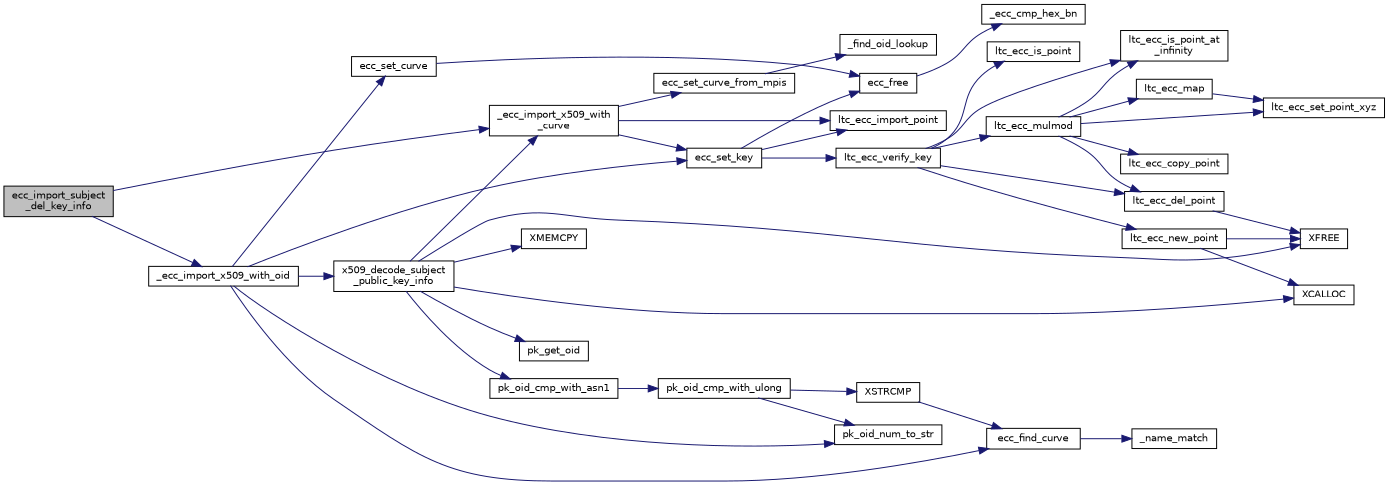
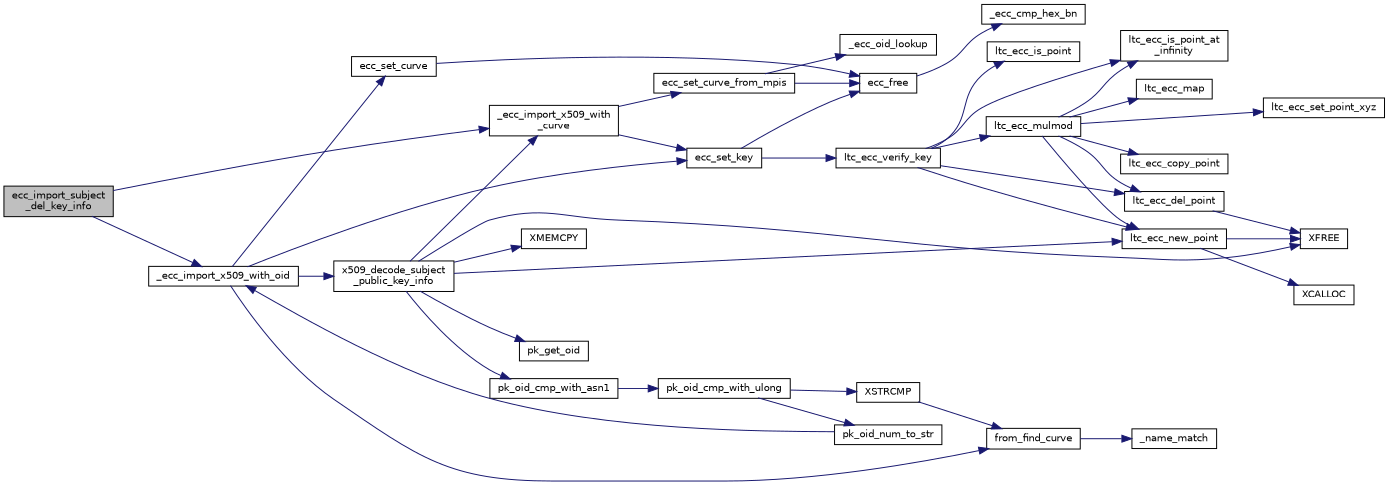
  digraph {
    rankdir=LR
    node [color=black fillcolor=white fontname=Helvetica fontsize=10 shape=record style=filled]
    edge [color=midnightblue fontname=Helvetica fontsize=10 labelfontname=Helvetica labelfontsize=10 style=solid]
    n1 [fillcolor=grey75 fontcolor=black height=0.2 label="ecc_import_subject\l_del_key_info" width=0.4]
    n2 [height=0.2 label="_ecc_import_x509_with\l_curve" width=0.4]
    n3 [height=0.2 label=_ecc_import_x509_with_oid width=0.4]
-   n4 [height=0.2 label=ltc_ecc_import_point width=0.4]
    n5 [height=0.2 label=ecc_set_curve_from_mpis width=0.4]
    n6 [height=0.2 label=ecc_set_key width=0.4]
    n7 [height=0.2 label="x509_decode_subject\l_public_key_info" width=0.4]
    n8 [height=0.2 label=pk_oid_num_to_str width=0.4]
-   n9 [height=0.2 label=ecc_find_curve width=0.4]
+   n9 [height=0.2 label=from_find_curve width=0.4]
    n10 [height=0.2 label=ecc_set_curve width=0.4]
    n11 [height=0.2 label=pk_get_oid width=0.4]
    n12 [height=0.2 label=XCALLOC width=0.4]
    n13 [height=0.2 label=pk_oid_cmp_with_asn1 width=0.4]
    n14 [height=0.2 label=XMEMCPY width=0.4]
    n15 [height=0.2 label=XFREE width=0.4]
-   n16 [height=0.2 label=_find_oid_lookup width=0.4]
+   n16 [height=0.2 label=_ecc_oid_lookup width=0.4]
    n17 [height=0.2 label=ecc_free width=0.4]
    n18 [height=0.2 label=ltc_ecc_verify_key width=0.4]
    n19 [height=0.2 label=pk_oid_cmp_with_ulong width=0.4]
    n20 [height=0.2 label=XSTRCMP width=0.4]
    n21 [height=0.2 label=_ecc_cmp_hex_bn width=0.4]
    n22 [height=0.2 label=ltc_ecc_is_point width=0.4]
    n23 [height=0.2 label=ltc_ecc_new_point width=0.4]
    n24 [height=0.2 label=ltc_ecc_mulmod width=0.4]
    n25 [height=0.2 label="ltc_ecc_is_point_at\l_infinity" width=0.4]
    n26 [height=0.2 label=ltc_ecc_del_point width=0.4]
    n27 [height=0.2 label=ltc_ecc_set_point_xyz width=0.4]
    n28 [height=0.2 label=ltc_ecc_copy_point width=0.4]
    n29 [height=0.2 label=ltc_ecc_map width=0.4]
    n30 [height=0.2 label=_name_match width=0.4]
    n1 -> n2
    n1 -> n3
-   n2 -> n4
    n2 -> n5
    n2 -> n6
    n3 -> n6
    n3 -> n7
-   n3 -> n8
+   n8 -> n3
    n3 -> n9
    n3 -> n10
    n5 -> n16
-   n6 -> n4
+   n5 -> n17
    n6 -> n17
    n6 -> n18
    n7 -> n2
    n7 -> n11
-   n7 -> n12
+   n7 -> n23
    n7 -> n13
    n7 -> n14
    n7 -> n15
    n9 -> n30
    n10 -> n17
    n13 -> n19
    n17 -> n21
    n18 -> n22
    n18 -> n23
    n18 -> n24
    n18 -> n25
    n18 -> n26
    n19 -> n8
    n19 -> n20
    n20 -> n9
    n23 -> n12
    n23 -> n15
+   n24 -> n23
    n24 -> n25
    n24 -> n26
    n24 -> n27
    n24 -> n28
    n24 -> n29
    n26 -> n15
-   n29 -> n27
  }
